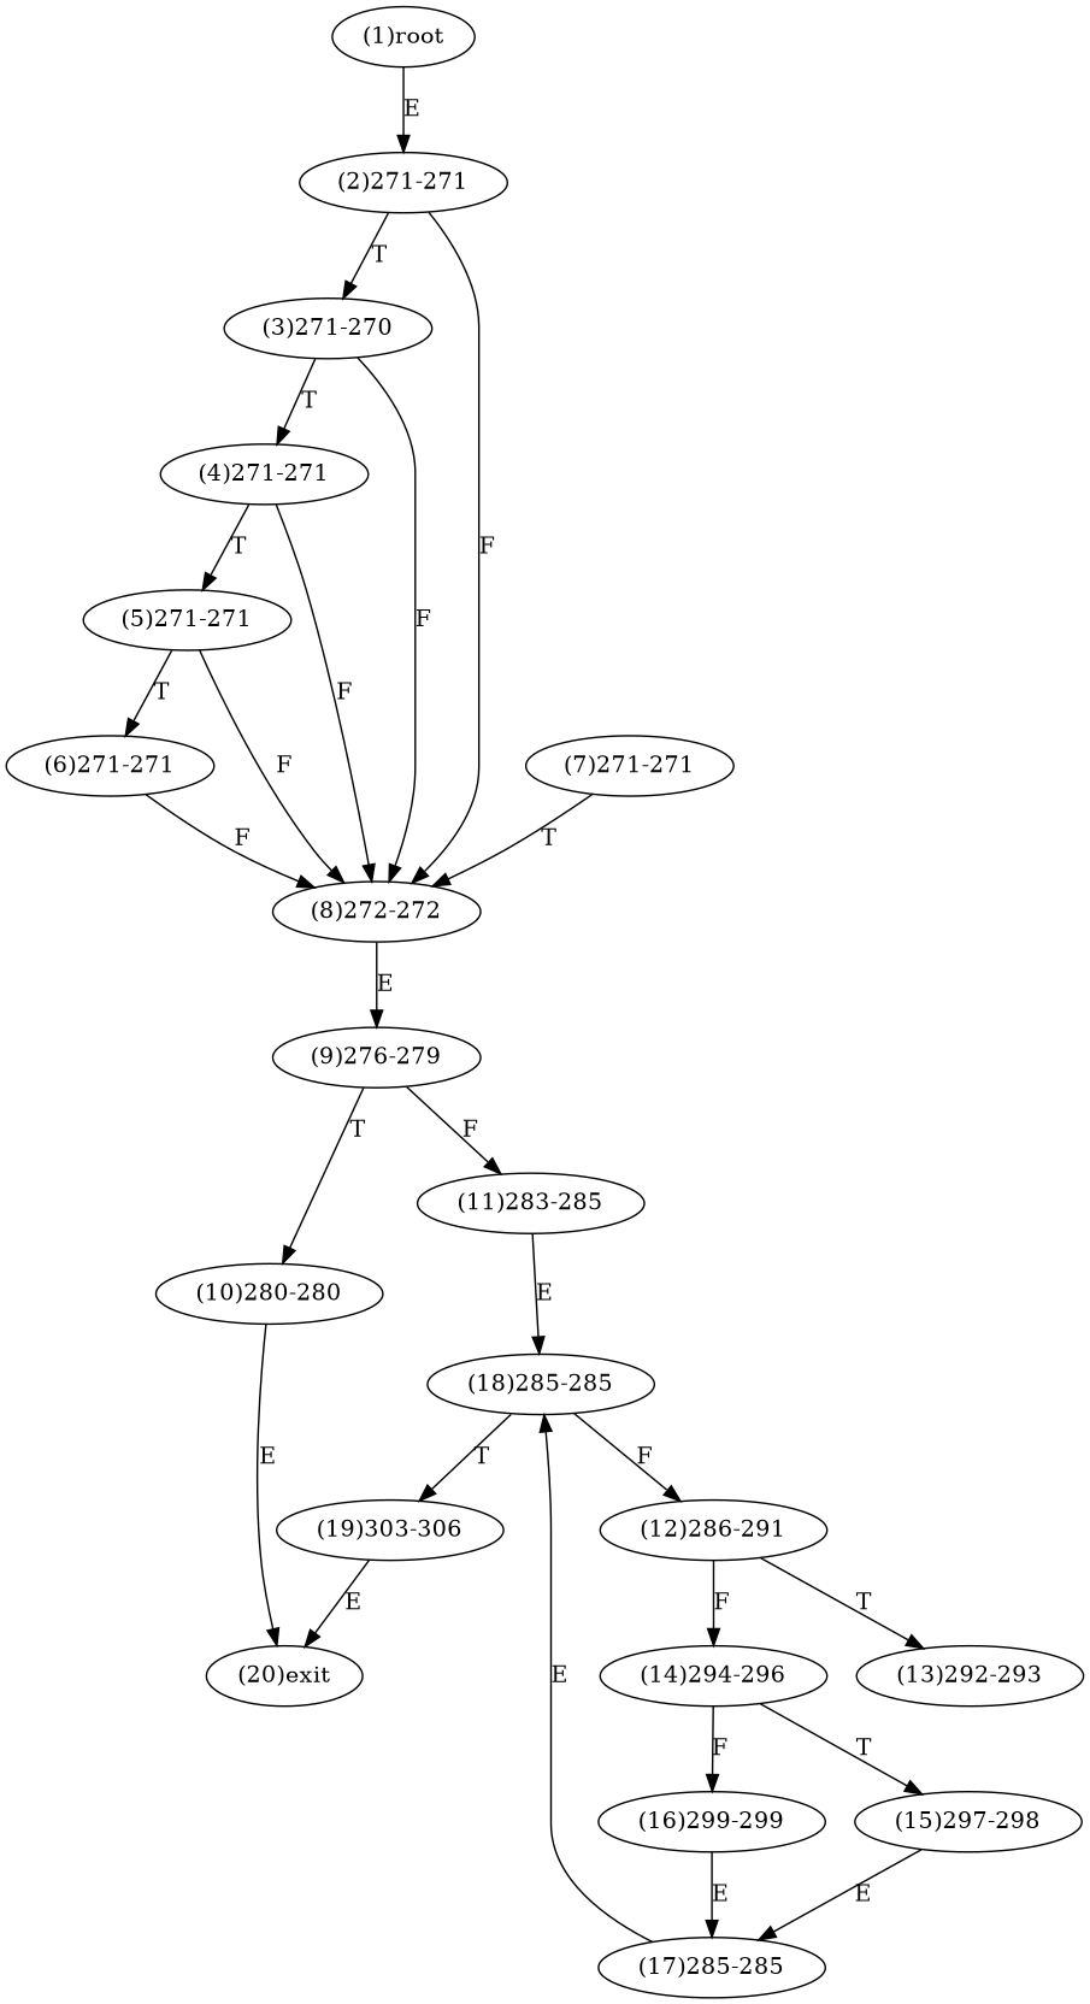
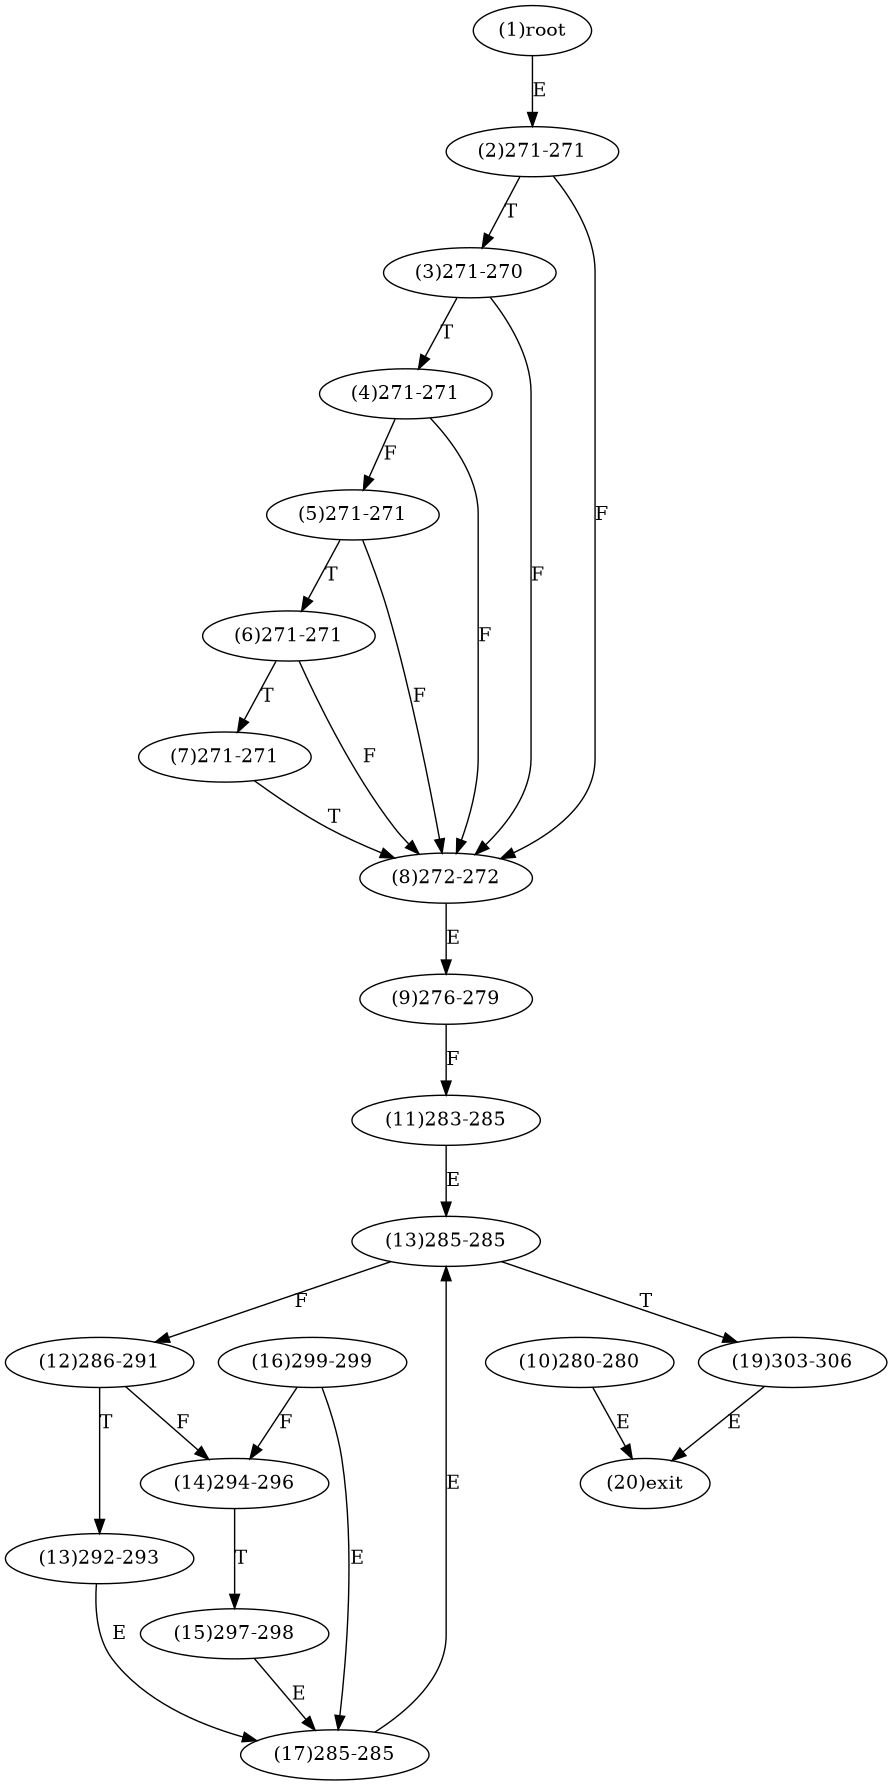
  digraph {
    n1 [label="(1)root"]
    n2 [label="(2)271-271"]
    n3 [label="(3)271-270"]
    n4 [label="(8)272-272"]
    n5 [label="(4)271-271"]
    n6 [label="(9)276-279"]
    n7 [label="(5)271-271"]
    n8 [label="(6)271-271"]
    n9 [label="(7)271-271"]
    n10 [label="(10)280-280"]
    n11 [label="(11)283-285"]
    n12 [label="(20)exit"]
-   n13 [label="(18)285-285"]
+   n13 [label="(13)285-285"]
    n14 [label="(12)286-291"]
    n15 [label="(19)303-306"]
    n16 [label="(13)292-293"]
    n17 [label="(14)294-296"]
    n18 [label="(17)285-285"]
    n19 [label="(15)297-298"]
    n20 [label="(16)299-299"]
    n1 -> n2 [label=E]
    n2 -> n3 [label=T]
    n2 -> n4 [label=F]
    n3 -> n4 [label=F]
    n3 -> n5 [label=T]
    n4 -> n6 [label=E]
    n5 -> n4 [label=F]
-   n5 -> n7 [label=T]
-   n6 -> n10 [label=T]
+   n5 -> n7 [label=F]
    n6 -> n11 [label=F]
    n7 -> n4 [label=F]
    n7 -> n8 [label=T]
    n8 -> n4 [label=F]
+   n8 -> n9 [label=T]
    n9 -> n4 [label=T]
    n10 -> n12 [label=E]
    n11 -> n13 [label=E]
    n13 -> n14 [label=F]
    n13 -> n15 [label=T]
    n14 -> n16 [label=T]
    n14 -> n17 [label=F]
    n15 -> n12 [label=E]
+   n16 -> n18 [label=E]
    n17 -> n19 [label=T]
-   n17 -> n20 [label=F]
+   n20 -> n17 [label=F]
    n18 -> n13 [label=E]
    n19 -> n18 [label=E]
    n20 -> n18 [label=E]
  }
